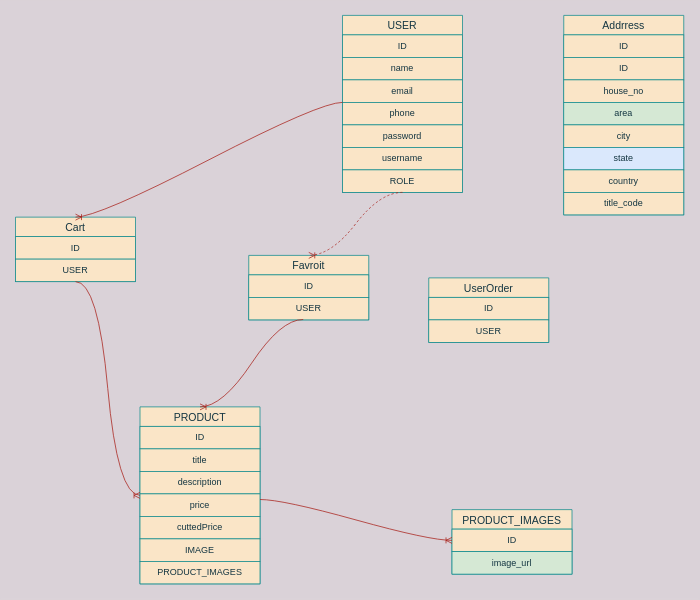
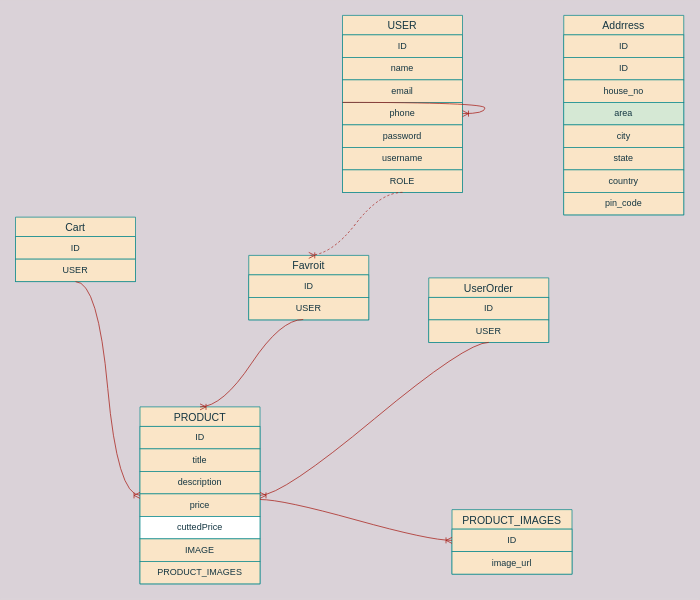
  <mxCell id="0" />
  <mxCell id="1" parent="0" />
  <mxCell id="2" value="USER" style="swimlane;fontStyle=0;childLayout=stackLayout;horizontal=1;startSize=26;horizontalStack=0;resizeParent=1;resizeParentMax=0;resizeLast=0;collapsible=1;marginBottom=0;align=center;fontSize=14;fillColor=#FAE5C7;strokeColor=#0F8B8D;fontColor=#143642;" vertex="1" parent="1"><mxGeometry x="456" y="20" width="160" height="236" as="geometry"><mxRectangle x="230" y="80" width="70" height="26" as="alternateBounds" /></mxGeometry></mxCell>
  <mxCell id="3" value="ID" style="whiteSpace=wrap;html=1;fillColor=#FAE5C7;strokeColor=#0F8B8D;fontColor=#143642;" vertex="1" parent="2"><mxGeometry y="26" width="160" height="30" as="geometry" /></mxCell>
  <mxCell id="4" value="name" style="whiteSpace=wrap;html=1;fillColor=#FAE5C7;strokeColor=#0F8B8D;fontColor=#143642;" vertex="1" parent="2"><mxGeometry y="56" width="160" height="30" as="geometry" /></mxCell>
  <mxCell id="5" value="email" style="whiteSpace=wrap;html=1;fillColor=#FAE5C7;strokeColor=#0F8B8D;fontColor=#143642;" vertex="1" parent="2"><mxGeometry y="86" width="160" height="30" as="geometry" /></mxCell>
  <mxCell id="6" value="phone" style="whiteSpace=wrap;html=1;fillColor=#FAE5C7;strokeColor=#0F8B8D;fontColor=#143642;" vertex="1" parent="2"><mxGeometry y="116" width="160" height="30" as="geometry" /></mxCell>
  <mxCell id="7" value="password" style="whiteSpace=wrap;html=1;fillColor=#FAE5C7;strokeColor=#0F8B8D;fontColor=#143642;" vertex="1" parent="2"><mxGeometry y="146" width="160" height="30" as="geometry" /></mxCell>
  <mxCell id="8" value="username" style="whiteSpace=wrap;html=1;fillColor=#FAE5C7;strokeColor=#0F8B8D;fontColor=#143642;" vertex="1" parent="2"><mxGeometry y="176" width="160" height="30" as="geometry" /></mxCell>
  <mxCell id="9" value="ROLE" style="whiteSpace=wrap;html=1;fillColor=#FAE5C7;strokeColor=#0F8B8D;fontColor=#143642;" vertex="1" parent="2"><mxGeometry y="206" width="160" height="30" as="geometry" /></mxCell>
  <mxCell id="10" value="Addrress" style="swimlane;fontStyle=0;childLayout=stackLayout;horizontal=1;startSize=26;horizontalStack=0;resizeParent=1;resizeParentMax=0;resizeLast=0;collapsible=1;marginBottom=0;align=center;fontSize=14;fillColor=#FAE5C7;strokeColor=#0F8B8D;fontColor=#143642;" vertex="1" parent="1"><mxGeometry x="751" y="20" width="160" height="266" as="geometry"><mxRectangle x="230" y="80" width="70" height="26" as="alternateBounds" /></mxGeometry></mxCell>
  <mxCell id="11" value="ID" style="whiteSpace=wrap;html=1;fillColor=#FAE5C7;strokeColor=#0F8B8D;fontColor=#143642;" vertex="1" parent="10"><mxGeometry y="26" width="160" height="30" as="geometry" /></mxCell>
  <mxCell id="12" value="ID" style="whiteSpace=wrap;html=1;fillColor=#FAE5C7;strokeColor=#0F8B8D;fontColor=#143642;" vertex="1" parent="10"><mxGeometry y="56" width="160" height="30" as="geometry" /></mxCell>
  <mxCell id="13" value="house_no" style="whiteSpace=wrap;html=1;fillColor=#FAE5C7;strokeColor=#0F8B8D;fontColor=#143642;" vertex="1" parent="10"><mxGeometry y="86" width="160" height="30" as="geometry" /></mxCell>
  <mxCell id="14" value="area" style="whiteSpace=wrap;html=1;fillColor=#d5e8d4;strokeColor=#0F8B8D;fontColor=#143642;" vertex="1" parent="10"><mxGeometry y="116" width="160" height="30" as="geometry" /></mxCell>
  <mxCell id="15" value="city" style="whiteSpace=wrap;html=1;fillColor=#FAE5C7;strokeColor=#0F8B8D;fontColor=#143642;" vertex="1" parent="10"><mxGeometry y="146" width="160" height="30" as="geometry" /></mxCell>
- <mxCell id="16" value="state" style="whiteSpace=wrap;html=1;fillColor=#dae8fc;strokeColor=#0F8B8D;fontColor=#143642;" vertex="1" parent="10"><mxGeometry y="176" width="160" height="30" as="geometry" /></mxCell>
+ <mxCell id="16" value="state" style="whiteSpace=wrap;html=1;fillColor=#FAE5C7;strokeColor=#0F8B8D;fontColor=#143642;" vertex="1" parent="10"><mxGeometry y="176" width="160" height="30" as="geometry" /></mxCell>
  <mxCell id="17" value="country" style="whiteSpace=wrap;html=1;fillColor=#FAE5C7;strokeColor=#0F8B8D;fontColor=#143642;" vertex="1" parent="10"><mxGeometry y="206" width="160" height="30" as="geometry" /></mxCell>
- <mxCell id="18" value="title_code" style="whiteSpace=wrap;html=1;fillColor=#FAE5C7;strokeColor=#0F8B8D;fontColor=#143642;" vertex="1" parent="10"><mxGeometry y="236" width="160" height="30" as="geometry" /></mxCell>
+ <mxCell id="18" value="pin_code" style="whiteSpace=wrap;html=1;fillColor=#FAE5C7;strokeColor=#0F8B8D;fontColor=#143642;" vertex="1" parent="10"><mxGeometry y="236" width="160" height="30" as="geometry" /></mxCell>
  <mxCell id="19" value="Cart" style="swimlane;fontStyle=0;childLayout=stackLayout;horizontal=1;startSize=26;horizontalStack=0;resizeParent=1;resizeParentMax=0;resizeLast=0;collapsible=1;marginBottom=0;align=center;fontSize=14;fillColor=#FAE5C7;strokeColor=#0F8B8D;fontColor=#143642;" vertex="1" parent="1"><mxGeometry x="20" y="289" width="160" height="86" as="geometry"><mxRectangle x="230" y="80" width="70" height="26" as="alternateBounds" /></mxGeometry></mxCell>
  <mxCell id="20" value="ID" style="whiteSpace=wrap;html=1;fillColor=#FAE5C7;strokeColor=#0F8B8D;fontColor=#143642;" vertex="1" parent="19"><mxGeometry y="26" width="160" height="30" as="geometry" /></mxCell>
  <mxCell id="21" value="USER" style="whiteSpace=wrap;html=1;fillColor=#FAE5C7;strokeColor=#0F8B8D;fontColor=#143642;" vertex="1" parent="19"><mxGeometry y="56" width="160" height="30" as="geometry" /></mxCell>
  <mxCell id="22" value="Favroit" style="swimlane;fontStyle=0;childLayout=stackLayout;horizontal=1;startSize=26;horizontalStack=0;resizeParent=1;resizeParentMax=0;resizeLast=0;collapsible=1;marginBottom=0;align=center;fontSize=14;fillColor=#FAE5C7;strokeColor=#0F8B8D;fontColor=#143642;" vertex="1" parent="1"><mxGeometry x="331" y="340" width="160" height="86" as="geometry"><mxRectangle x="230" y="80" width="70" height="26" as="alternateBounds" /></mxGeometry></mxCell>
  <mxCell id="23" value="ID" style="whiteSpace=wrap;html=1;fillColor=#FAE5C7;strokeColor=#0F8B8D;fontColor=#143642;" vertex="1" parent="22"><mxGeometry y="26" width="160" height="30" as="geometry" /></mxCell>
  <mxCell id="24" value="USER" style="whiteSpace=wrap;html=1;fillColor=#FAE5C7;strokeColor=#0F8B8D;fontColor=#143642;" vertex="1" parent="22"><mxGeometry y="56" width="160" height="30" as="geometry" /></mxCell>
  <mxCell id="25" value="UserOrder" style="swimlane;fontStyle=0;childLayout=stackLayout;horizontal=1;startSize=26;horizontalStack=0;resizeParent=1;resizeParentMax=0;resizeLast=0;collapsible=1;marginBottom=0;align=center;fontSize=14;fillColor=#FAE5C7;strokeColor=#0F8B8D;fontColor=#143642;" vertex="1" parent="1"><mxGeometry x="571" y="370" width="160" height="86" as="geometry"><mxRectangle x="230" y="80" width="70" height="26" as="alternateBounds" /></mxGeometry></mxCell>
  <mxCell id="26" value="ID" style="whiteSpace=wrap;html=1;fillColor=#FAE5C7;strokeColor=#0F8B8D;fontColor=#143642;" vertex="1" parent="25"><mxGeometry y="26" width="160" height="30" as="geometry" /></mxCell>
  <mxCell id="27" value="USER" style="whiteSpace=wrap;html=1;fillColor=#FAE5C7;strokeColor=#0F8B8D;fontColor=#143642;" vertex="1" parent="25"><mxGeometry y="56" width="160" height="30" as="geometry" /></mxCell>
- <mxCell id="28" value="" style="edgeStyle=entityRelationEdgeStyle;fontSize=12;html=1;endArrow=ERoneToMany;entryX=0.5;entryY=0;entryDx=0;entryDy=0;exitX=0;exitY=1;exitDx=0;exitDy=0;strokeColor=#A8201A;fontColor=#143642;curved=1;labelBackgroundColor=#DAD2D8;" edge="1" parent="1" source="5" target="19"><mxGeometry width="100" height="100" relative="1" as="geometry"><mxPoint x="298.257" y="150" as="sourcePoint" /><mxPoint x="61" y="480" as="targetPoint" /></mxGeometry></mxCell>
+ <mxCell id="28" value="" style="edgeStyle=entityRelationEdgeStyle;fontSize=12;html=1;endArrow=ERoneToMany;exitX=0;exitY=1;exitDx=0;exitDy=0;strokeColor=#A8201A;fontColor=#143642;curved=1;labelBackgroundColor=#DAD2D8;" edge="1" parent="1" source="5" target="6"><mxGeometry width="100" height="100" relative="1" as="geometry"><mxPoint x="298.257" y="150" as="sourcePoint" /><mxPoint x="61" y="480" as="targetPoint" /></mxGeometry></mxCell>
  <mxCell id="29" value="" style="edgeStyle=entityRelationEdgeStyle;fontSize=12;html=1;endArrow=ERoneToMany;exitX=0.5;exitY=1;exitDx=0;exitDy=0;entryX=0.5;entryY=0;entryDx=0;entryDy=0;strokeColor=#A8201A;fontColor=#143642;curved=1;labelBackgroundColor=#DAD2D8;dashed=1;" edge="1" parent="1" source="9" target="22"><mxGeometry width="100" height="100" relative="1" as="geometry"><mxPoint x="531" y="280" as="sourcePoint" /><mxPoint x="381" y="510" as="targetPoint" /></mxGeometry></mxCell>
  <mxCell id="30" value="PRODUCT" style="swimlane;fontStyle=0;childLayout=stackLayout;horizontal=1;startSize=26;horizontalStack=0;resizeParent=1;resizeParentMax=0;resizeLast=0;collapsible=1;marginBottom=0;align=center;fontSize=14;fillColor=#FAE5C7;strokeColor=#0F8B8D;fontColor=#143642;" vertex="1" parent="1"><mxGeometry x="186" y="542" width="160" height="236" as="geometry"><mxRectangle x="230" y="80" width="70" height="26" as="alternateBounds" /></mxGeometry></mxCell>
  <mxCell id="31" value="ID" style="whiteSpace=wrap;html=1;fillColor=#FAE5C7;strokeColor=#0F8B8D;fontColor=#143642;" vertex="1" parent="30"><mxGeometry y="26" width="160" height="30" as="geometry" /></mxCell>
  <mxCell id="32" value="title" style="whiteSpace=wrap;html=1;fillColor=#FAE5C7;strokeColor=#0F8B8D;fontColor=#143642;" vertex="1" parent="30"><mxGeometry y="56" width="160" height="30" as="geometry" /></mxCell>
  <mxCell id="33" value="description" style="whiteSpace=wrap;html=1;fillColor=#FAE5C7;strokeColor=#0F8B8D;fontColor=#143642;" vertex="1" parent="30"><mxGeometry y="86" width="160" height="30" as="geometry" /></mxCell>
  <mxCell id="34" value="price" style="whiteSpace=wrap;html=1;fillColor=#FAE5C7;strokeColor=#0F8B8D;fontColor=#143642;" vertex="1" parent="30"><mxGeometry y="116" width="160" height="30" as="geometry" /></mxCell>
- <mxCell id="35" value="cuttedPrice" style="whiteSpace=wrap;html=1;fillColor=#FAE5C7;strokeColor=#0F8B8D;fontColor=#143642;" vertex="1" parent="30"><mxGeometry y="146" width="160" height="30" as="geometry" /></mxCell>
+ <mxCell id="35" value="cuttedPrice" style="whiteSpace=wrap;html=1;fillColor=#ffffff;strokeColor=#0F8B8D;fontColor=#143642;" vertex="1" parent="30"><mxGeometry y="146" width="160" height="30" as="geometry" /></mxCell>
  <mxCell id="36" value="IMAGE" style="whiteSpace=wrap;html=1;fillColor=#FAE5C7;strokeColor=#0F8B8D;fontColor=#143642;" vertex="1" parent="30"><mxGeometry y="176" width="160" height="30" as="geometry" /></mxCell>
  <mxCell id="37" value="PRODUCT_IMAGES" style="whiteSpace=wrap;html=1;fillColor=#FAE5C7;strokeColor=#0F8B8D;fontColor=#143642;" vertex="1" parent="30"><mxGeometry y="206" width="160" height="30" as="geometry" /></mxCell>
  <mxCell id="38" value="" style="edgeStyle=entityRelationEdgeStyle;fontSize=12;html=1;endArrow=ERoneToMany;exitX=0.5;exitY=1;exitDx=0;exitDy=0;entryX=0;entryY=0.5;entryDx=0;entryDy=0;strokeColor=#A8201A;fontColor=#143642;curved=1;labelBackgroundColor=#DAD2D8;" edge="1" parent="1" source="21" target="30"><mxGeometry width="100" height="100" relative="1" as="geometry"><mxPoint x="301" y="850" as="sourcePoint" /><mxPoint x="401" y="750" as="targetPoint" /></mxGeometry></mxCell>
  <mxCell id="39" value="" style="edgeStyle=entityRelationEdgeStyle;fontSize=12;html=1;endArrow=ERoneToMany;exitX=0.454;exitY=0.982;exitDx=0;exitDy=0;exitPerimeter=0;entryX=0.5;entryY=0;entryDx=0;entryDy=0;strokeColor=#A8201A;fontColor=#143642;curved=1;labelBackgroundColor=#DAD2D8;" edge="1" parent="1" source="24" target="30"><mxGeometry width="100" height="100" relative="1" as="geometry"><mxPoint x="91" y="606" as="sourcePoint" /><mxPoint x="331" y="960" as="targetPoint" /></mxGeometry></mxCell>
+ <mxCell id="40" value="" style="edgeStyle=entityRelationEdgeStyle;fontSize=12;html=1;endArrow=ERoneToMany;exitX=0.5;exitY=1;exitDx=0;exitDy=0;strokeColor=#A8201A;fontColor=#143642;curved=1;labelBackgroundColor=#DAD2D8;" edge="1" parent="1" source="25" target="30"><mxGeometry width="100" height="100" relative="1" as="geometry"><mxPoint x="101" y="616" as="sourcePoint" /><mxPoint x="621" y="880" as="targetPoint" /></mxGeometry></mxCell>
  <mxCell id="41" value="PRODUCT_IMAGES" style="swimlane;fontStyle=0;childLayout=stackLayout;horizontal=1;startSize=26;horizontalStack=0;resizeParent=1;resizeParentMax=0;resizeLast=0;collapsible=1;marginBottom=0;align=center;fontSize=14;fillColor=#FAE5C7;strokeColor=#0F8B8D;fontColor=#143642;" vertex="1" parent="1"><mxGeometry x="602" y="679" width="160" height="86" as="geometry"><mxRectangle x="230" y="80" width="70" height="26" as="alternateBounds" /></mxGeometry></mxCell>
  <mxCell id="42" value="ID" style="whiteSpace=wrap;html=1;fillColor=#FAE5C7;strokeColor=#0F8B8D;fontColor=#143642;" vertex="1" parent="41"><mxGeometry y="26" width="160" height="30" as="geometry" /></mxCell>
- <mxCell id="43" value="image_url" style="whiteSpace=wrap;html=1;fillColor=#d5e8d4;strokeColor=#0F8B8D;fontColor=#143642;" vertex="1" parent="41"><mxGeometry y="56" width="160" height="30" as="geometry" /></mxCell>
+ <mxCell id="43" value="image_url" style="whiteSpace=wrap;html=1;fillColor=#FAE5C7;strokeColor=#0F8B8D;fontColor=#143642;" vertex="1" parent="41"><mxGeometry y="56" width="160" height="30" as="geometry" /></mxCell>
  <mxCell id="44" value="" style="edgeStyle=entityRelationEdgeStyle;fontSize=12;html=1;endArrow=ERoneToMany;exitX=1;exitY=0.25;exitDx=0;exitDy=0;strokeColor=#A8201A;fontColor=#143642;curved=1;labelBackgroundColor=#DAD2D8;" edge="1" parent="1" source="34" target="42"><mxGeometry width="100" height="100" relative="1" as="geometry"><mxPoint x="461" y="1300" as="sourcePoint" /><mxPoint x="561" y="1200" as="targetPoint" /></mxGeometry></mxCell>
